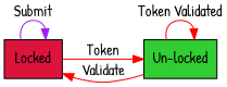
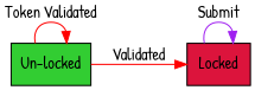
  digraph {
    rankdir=LR
    fontname="Patrick Hand"
    node [shape=box style=filled fontname="Patrick Hand"]
    edge [color=red fontname="Patrick Hand"]
    n1 [fillcolor=crimson label=Locked]
    n2 [fillcolor=limegreen label="Un-locked"]
    n1 -> n1 [label=Submit color=purple]
-   n1 -> n2 [label=Token]
-   n2 -> n1 [label=Validate]
+   n2 -> n1 [label=Validated]
    n2 -> n2 [label="Token Validated"]
  }
